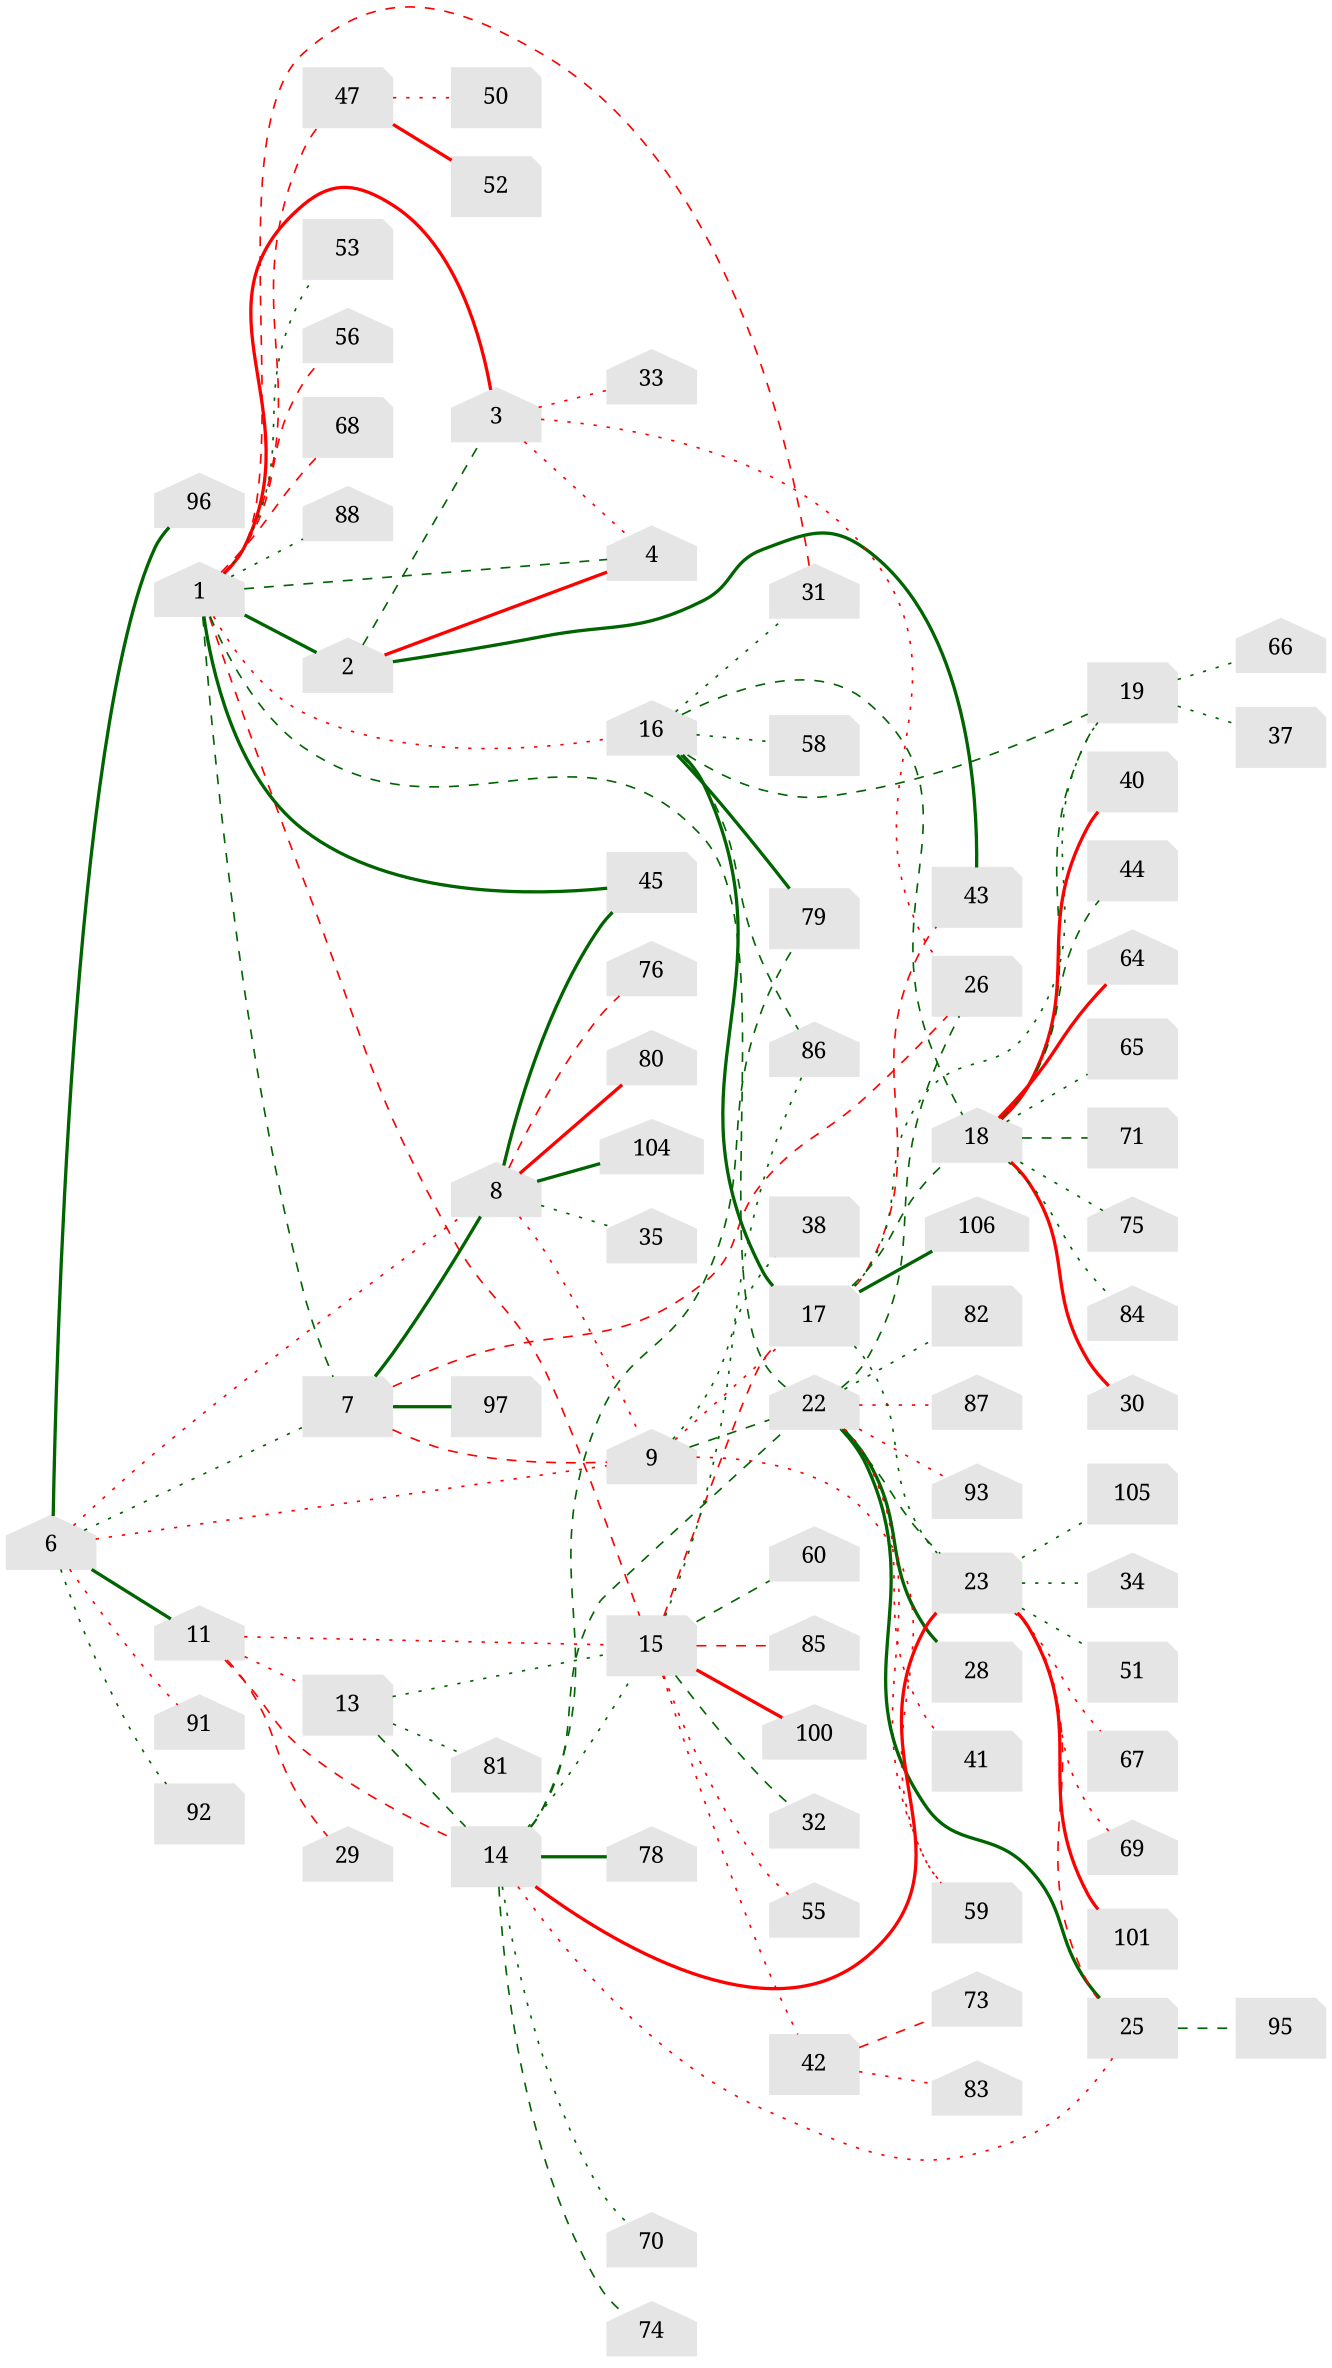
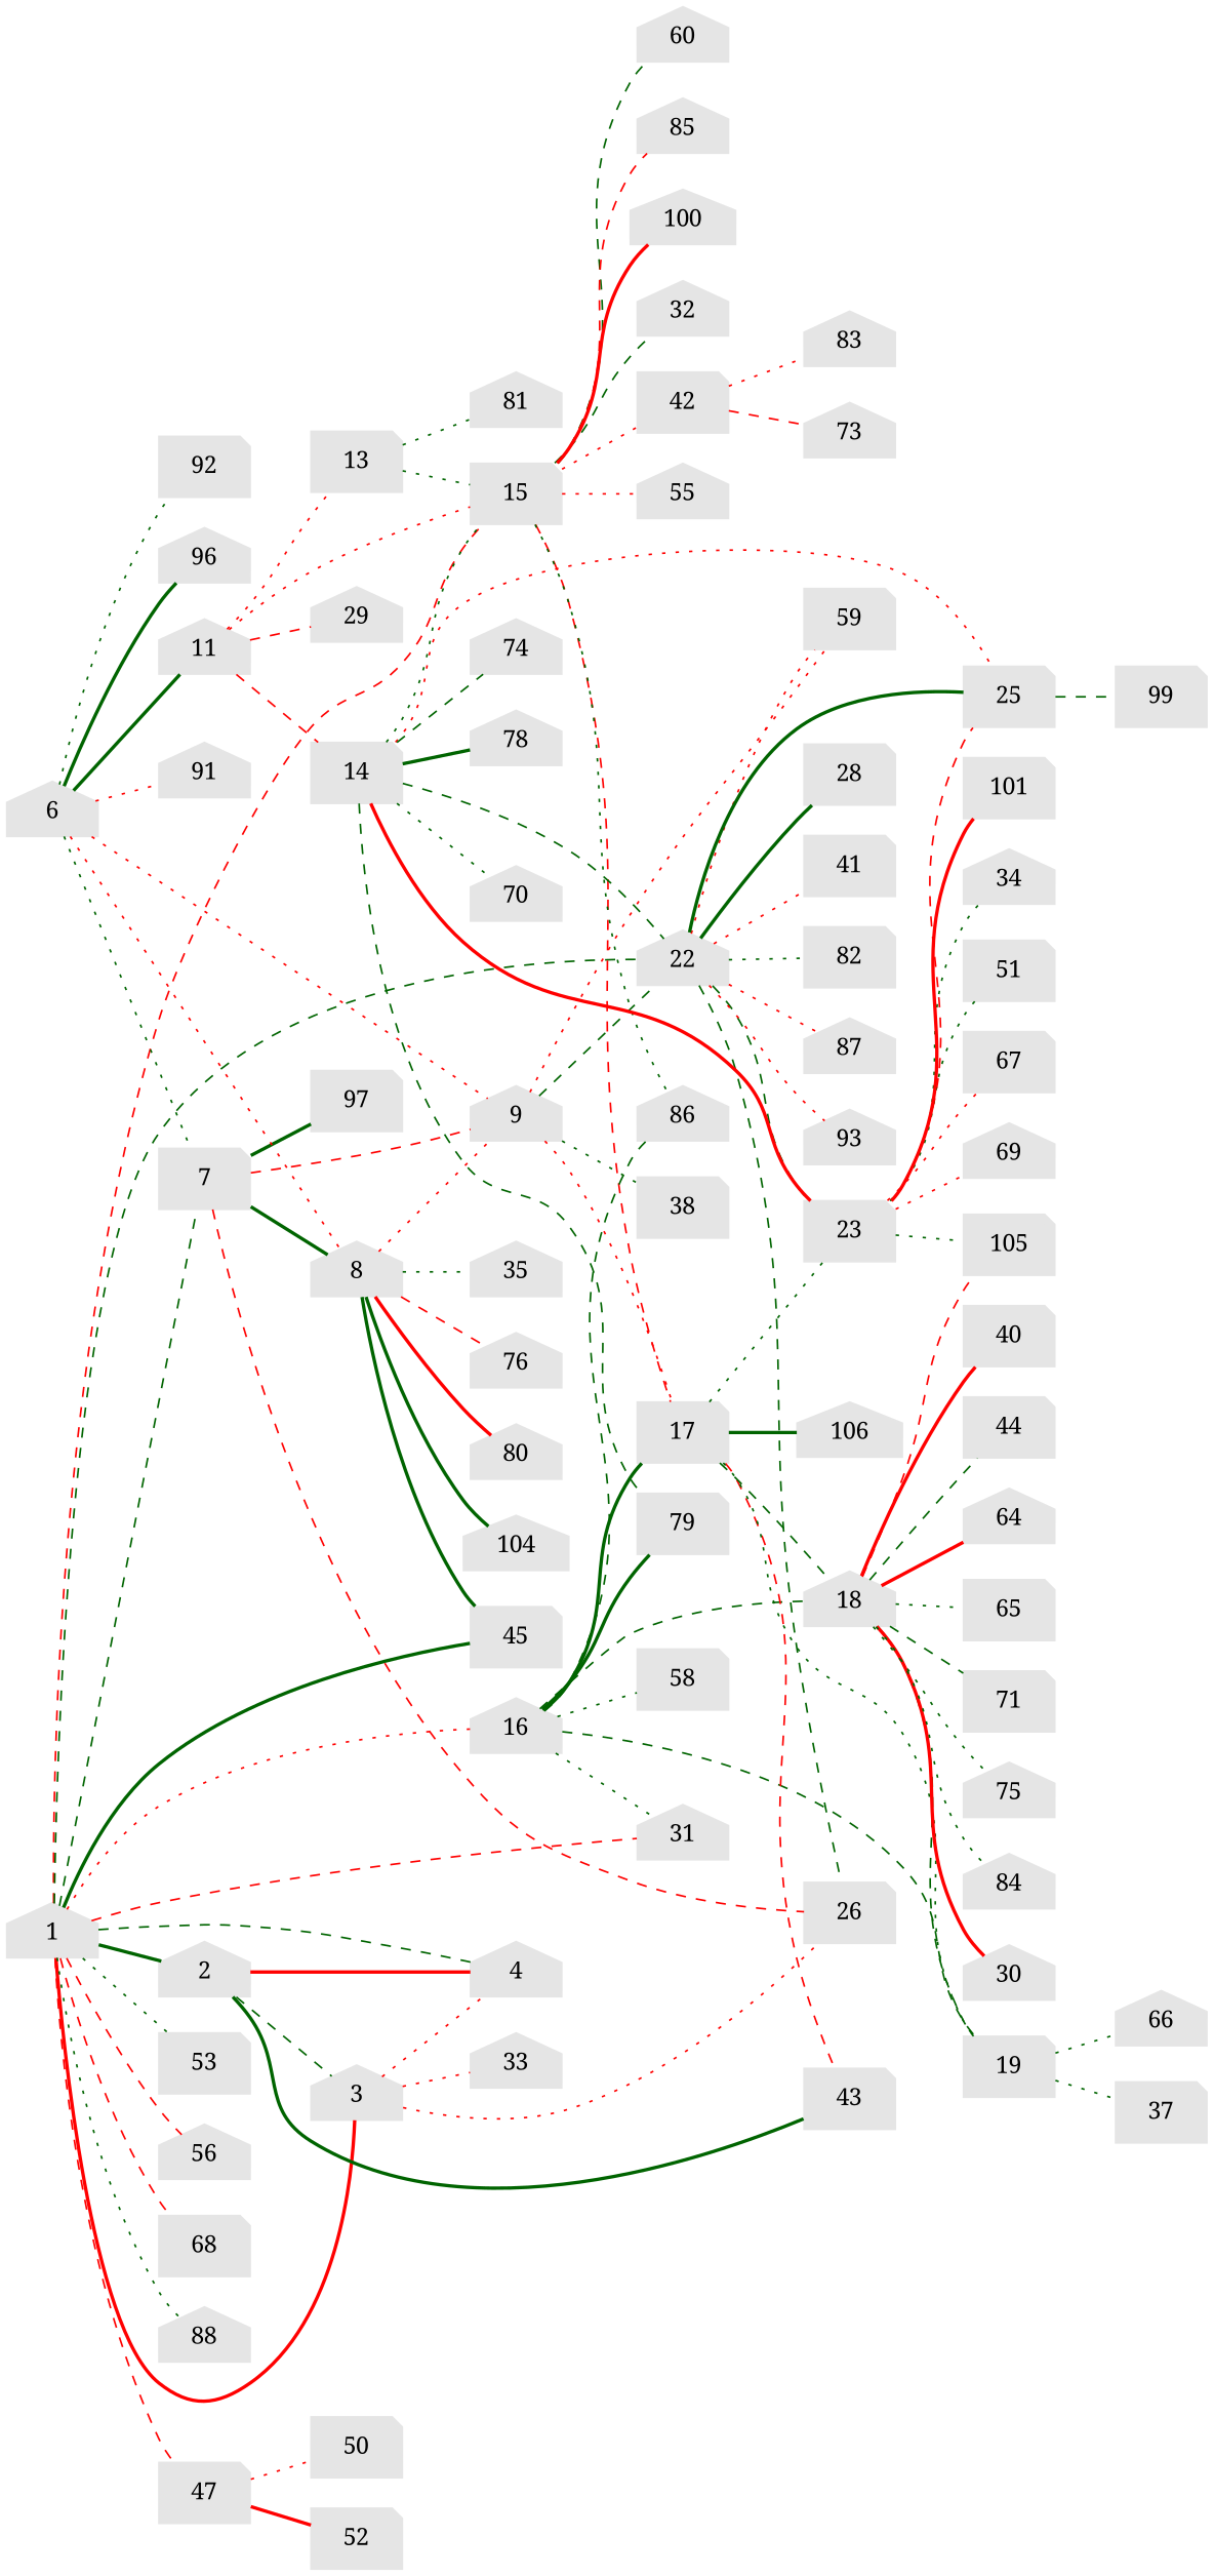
  graph {
    fontname="Noto Serif"
    rankdir=LR
    node [color=gray90 fontname="Noto Serif" shape=house style=filled]
    edge [color=darkgreen fontname="Noto Serif" style=dotted]
    1 [super="+5"]
    2
    3
    4
    7 [shape=note super="+49"]
    15 [shape=note super="+57"]
    16 [super="+20"]
    22 [super="+27"]
    31 [super="+54"]
    45 [shape=note super="+102"]
    47 [shape=note super="+94"]
    53 [shape=note]
    56 [super="+98"]
    68 [shape=note]
    88
    43 [shape=note]
    26 [shape=note super="+72"]
    33
    8 [super="+90"]
    9 [super="+10"]
    97 [shape=note]
    17 [shape=note super="+36"]
    32
    42 [shape=note super="+103"]
    55 [super="+61"]
    60
    85
    86
    100
    79 [shape=note]
    18 [super="+99"]
    19 [shape=note super="+46"]
    58 [shape=note]
    59 [shape=note]
    23 [shape=note super="+24"]
    25 [shape=note super="+67"]
    28 [shape=note]
    41 [shape=note]
    82 [shape=note]
    87 [super="+89"]
    93
    50 [shape=note]
    52 [shape=note]
    6 [super="+39"]
    11 [super="+12"]
    91
    92 [shape=note]
    96
    35 [super="+48"]
    76
    80
    104
    38 [shape=note]
    13 [shape=note super="+62"]
    14 [shape=note super="+21"]
    29
    106
    81
    70
    74
    78
    105 [shape=note]
    34
    51 [shape=note]
    n65 [label=67 shape=note]
    69
    101 [shape=note]
-   95 [shape=note]
+   95 [shape=note label=99]
    73
    83
    30
    40 [shape=note]
    44 [shape=note]
    64
    65 [shape=note]
    71 [shape=note]
    75
    84
    37 [shape=note]
    66
    1 -- 2 [style=bold weight=2]
    1 -- 3 [color=red style=bold weight=2]
    1 -- 4 [style=dashed weight=2]
    1 -- 7 [style=dashed]
    1 -- 15 [color=red style=dashed]
    1 -- 16 [color=red]
    1 -- 22 [style=dashed]
    1 -- 31 [color=red style=dashed]
    1 -- 45 [style=bold weight=2]
    1 -- 47 [color=red style=dashed]
    1 -- 53
    1 -- 56 [color=red style=dashed]
    1 -- 68 [color=red style=dashed]
    1 -- 88
    2 -- 3 [style=dashed]
    2 -- 4 [color=red style=bold]
    2 -- 43 [style=bold]
    3 -- 4 [color=red]
    3 -- 26 [color=red]
    3 -- 33 [color=red]
    7 -- 26 [color=red style=dashed]
    7 -- 8 [style=bold]
    7 -- 9 [color=red style=dashed weight=2]
    7 -- 97 [style=bold]
    15 -- 17 [color=red style=dashed]
    15 -- 32 [style=dashed]
    15 -- 42 [color=red]
    15 -- 55 [color=red]
    15 -- 60 [style=dashed]
    15 -- 85 [color=red style=dashed]
    15 -- 86
    15 -- 100 [color=red style=bold]
    16 -- 31
    16 -- 17 [style=bold weight=2]
    16 -- 86 [style=dashed]
    16 -- 79 [style=bold]
    16 -- 18 [style=dashed weight=2]
    16 -- 19 [style=dashed weight=2]
    16 -- 58
    22 -- 26 [style=dashed]
    22 -- 59 [color=red]
    22 -- 23 [style=dashed weight=2]
    22 -- 25 [style=bold]
    22 -- 28 [style=bold]
    22 -- 41 [color=red]
    22 -- 82
    22 -- 87 [color=red]
    22 -- 93 [color=red]
    47 -- 50 [color=red]
    47 -- 52 [color=red style=bold]
    8 -- 45 [style=bold]
    8 -- 9 [color=red weight=2]
    8 -- 35
    8 -- 76 [color=red style=dashed]
    8 -- 80 [color=red style=bold]
    8 -- 104 [style=bold]
    9 -- 22 [style=dashed]
    9 -- 17 [color=red]
    9 -- 59 [color=red]
    9 -- 38
    17 -- 43 [color=red style=dashed]
    17 -- 18 [style=dashed]
    17 -- 19
    17 -- 23
    17 -- 106 [style=bold]
    42 -- 73 [color=red style=dashed]
    42 -- 83 [color=red]
    18 -- 19 [style=dashed]
+   18 -- 105 [color=red style=dashed]
    18 -- 30 [color=red style=bold]
    18 -- 40 [color=red style=bold]
    18 -- 44 [style=dashed]
    18 -- 64 [color=red style=bold]
    18 -- 65
    18 -- 71 [style=dashed]
    18 -- 75
    18 -- 84
    19 -- 37
    19 -- 66
    23 -- 25 [color=red style=dashed weight=2]
    23 -- 105
    23 -- 34
    23 -- 51
    23 -- n65 [color=red]
    23 -- 69 [color=red]
    23 -- 101 [color=red style=bold]
    25 -- 95 [style=dashed]
    6 -- 7
    6 -- 8 [color=red]
    6 -- 9 [color=red weight=2]
    6 -- 11 [style=bold]
    6 -- 91 [color=red]
    6 -- 92
    6 -- 96 [style=bold]
    11 -- 15 [color=red weight=2]
    11 -- 13 [color=red weight=2]
    11 -- 14 [color=red style=dashed weight=2]
    11 -- 29 [color=red style=dashed]
    13 -- 15
-   13 -- 14 [style=dashed]
    13 -- 81
    14 -- 15
    14 -- 22 [style=dashed]
    14 -- 79 [style=dashed]
    14 -- 23 [color=red style=bold weight=2]
    14 -- 25 [color=red]
    14 -- 70
    14 -- 74 [style=dashed]
    14 -- 78 [style=bold]
  }
